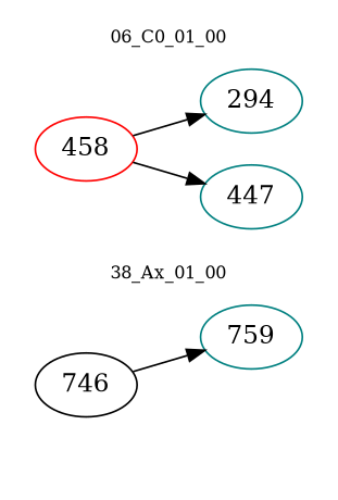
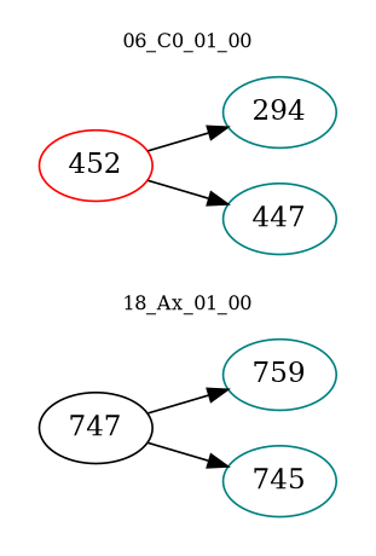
  digraph {
    rankdir=LR
    node [color=teal]
    edge [color=black]
-   n1 [color=black label=746]
+   n1 [color=black label=747]
+   n2 [label=745]
    n3 [label=759]
-   n4 [color=red label=458]
+   n4 [color=red label=452]
    n5 [label=447]
    n6 [label=294]
    subgraph cluster_1 {
      color=white
      fontsize=10
-     label="38_Ax_01_00"
+     label="18_Ax_01_00"
      n1
+     n2
      n3
    }
    subgraph cluster_2 {
      color=white
      fontsize=10
      label="06_C0_01_00"
      n4
      n5
      n6
    }
+   n1 -> n2
    n1 -> n3
    n4 -> n5
    n4 -> n6
  }
